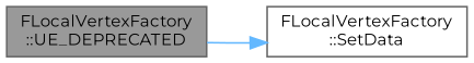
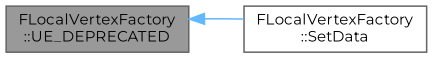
  digraph {
    rankdir=LR
    fontname=Montserrat
    node [fontname=Montserrat fontsize=10 shape=box style=filled]
    n1 [color=gray40 fillcolor=grey60 fontcolor=black height=0.2 label="FLocalVertexFactory\l::UE_DEPRECATED" width=0.4]
    n2 [color=grey40 fillcolor=white height=0.2 label="FLocalVertexFactory\l::SetData" width=0.4]
-   n1 -> n2 [color=steelblue1 fontname=Montserrat fontsize=10 labelfontname=Helvetica labelfontsize=10 style=solid]
+   n2 -> n1 [color=steelblue1 fontname=Montserrat fontsize=10 labelfontname=Helvetica labelfontsize=10 style=solid]
  }
